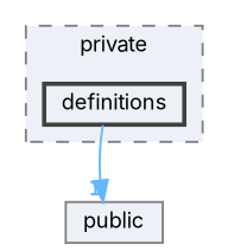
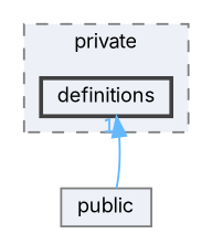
  digraph {
    compound=true
    fontname=Inter
    node [fillcolor="#edf0f7" fontname=Inter fontsize=10 shape=box]
    n1 [color=grey25 height=0.2 label=definitions style="filled,bold" width=0.4]
    n2 [color=grey50 height=0.2 label=public style=filled width=0.4]
    subgraph cluster_1 {
      bgcolor="#edf0f7"
      fontsize=10
      label=private
      pencolor=grey50
      style="filled,dashed"
      n1
    }
-   n1 -> n2 [color=steelblue1 fontcolor=steelblue1 fontname=Inter fontsize=10 headlabel=1 labeldistance=1.5 labelfontname=Helvetica labelfontsize=10]
+   n2 -> n1 [color=steelblue1 fontcolor=steelblue1 fontname=Inter fontsize=10 headlabel=1 labeldistance=1.5 labelfontname=Helvetica labelfontsize=10]
  }
